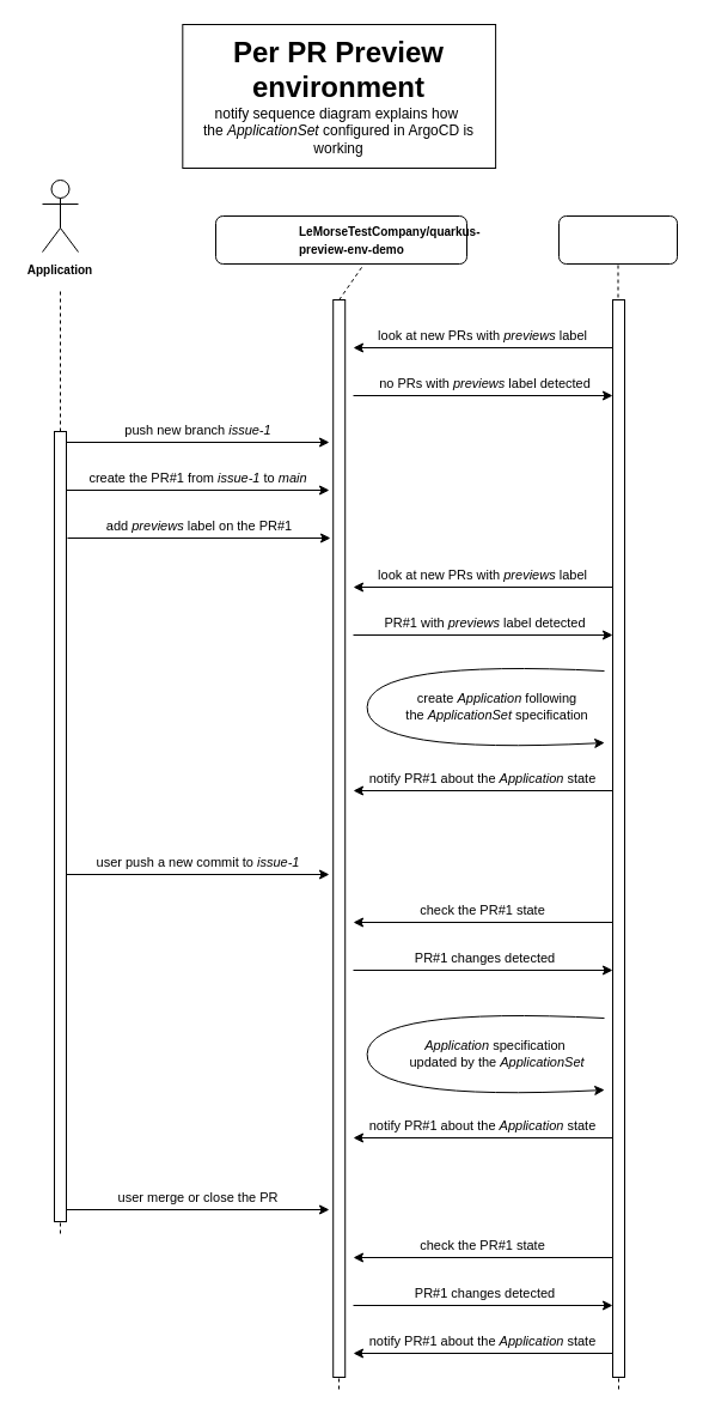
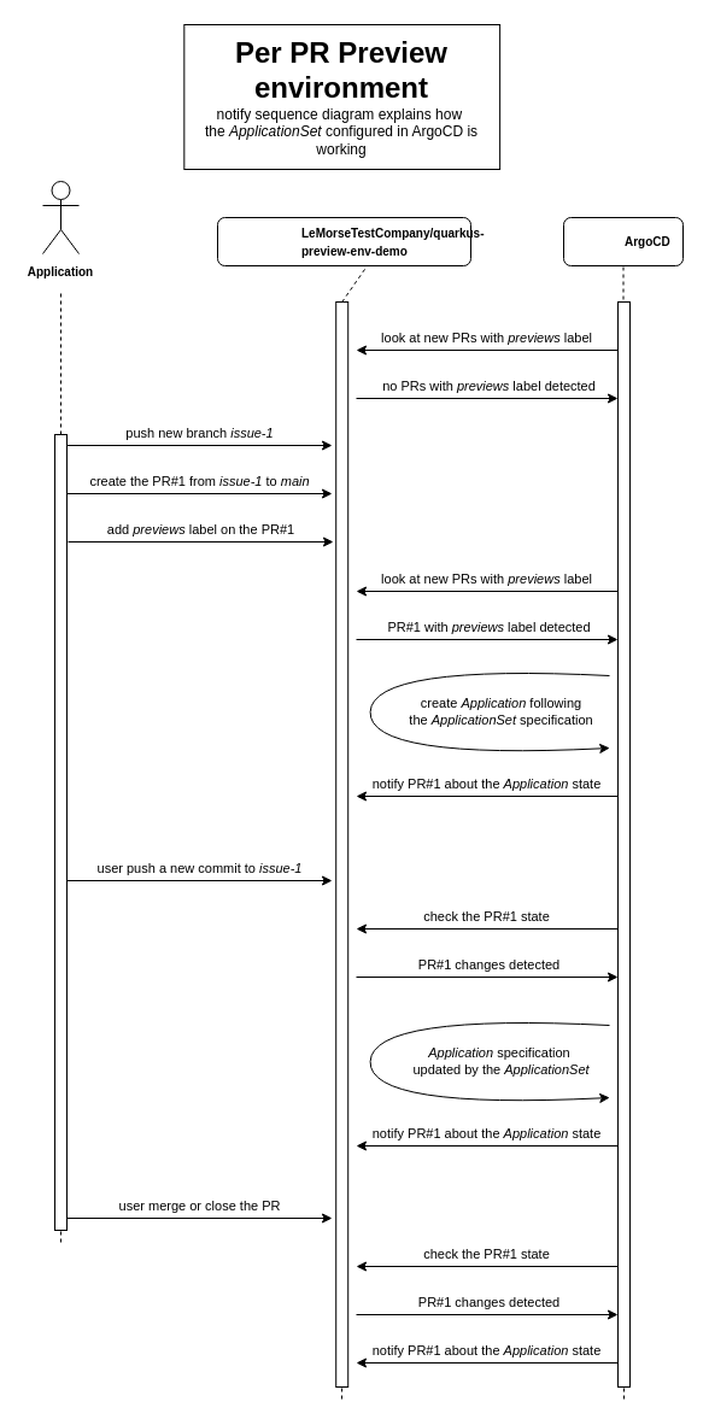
  <mxCell id="0" />
  <mxCell id="1" parent="0" />
  <mxCell id="2" value="" style="endArrow=none;dashed=1;html=1;rounded=0;entryX=0.5;entryY=1;entryDx=0;entryDy=0;" parent="1" target="6" edge="1"><mxGeometry width="50" height="50" relative="1" as="geometry"><mxPoint x="283.214" y="250" as="sourcePoint" /><mxPoint x="475" y="380" as="targetPoint" /></mxGeometry></mxCell>
  <mxCell id="3" value="" style="group" parent="1" vertex="1" connectable="0"><mxGeometry x="180" y="180" width="210" height="40" as="geometry" /></mxCell>
  <mxCell id="4" value="" style="rounded=1;whiteSpace=wrap;html=1;" parent="3" vertex="1"><mxGeometry width="210" height="40" as="geometry" /></mxCell>
  <mxCell id="5" value="" style="shape=image;verticalLabelPosition=bottom;labelBackgroundColor=default;verticalAlign=top;aspect=fixed;imageAspect=0;image=https://cdn-icons-png.flaticon.com/512/25/25231.png;" parent="3" vertex="1"><mxGeometry x="8.5" y="10" width="21" height="21" as="geometry" /></mxCell>
  <mxCell id="6" value="&lt;b&gt;&lt;font style=&quot;font-size: 10px;&quot;&gt;LeMorseTestCompany/quarkus-preview-env-demo&lt;/font&gt;&lt;/b&gt;" style="text;html=1;align=left;verticalAlign=middle;whiteSpace=wrap;rounded=0;" parent="3" vertex="1"><mxGeometry x="67.5" y="5.25" width="121.429" height="28.75" as="geometry" /></mxCell>
  <mxCell id="7" value="" style="endArrow=none;dashed=1;html=1;rounded=0;entryX=0.5;entryY=1;entryDx=0;entryDy=0;" parent="1" target="9" edge="1"><mxGeometry width="50" height="50" relative="1" as="geometry"><mxPoint x="517" y="1160" as="sourcePoint" /><mxPoint x="762" y="380" as="targetPoint" /></mxGeometry></mxCell>
  <mxCell id="8" value="" style="group" parent="1" vertex="1" connectable="0"><mxGeometry x="467" y="180" width="99" height="40" as="geometry" /></mxCell>
  <mxCell id="9" value="" style="rounded=1;whiteSpace=wrap;html=1;" parent="8" vertex="1"><mxGeometry width="99" height="40" as="geometry" /></mxCell>
+ <mxCell id="10" value="&lt;b&gt;&lt;font style=&quot;font-size: 10px;&quot;&gt;ArgoCD&lt;/font&gt;&lt;/b&gt;" style="text;html=1;align=left;verticalAlign=middle;whiteSpace=wrap;rounded=0;" parent="8" vertex="1"><mxGeometry x="49" y="5.63" width="39.96" height="28.75" as="geometry" /></mxCell>
  <mxCell id="11" value="" style="shape=image;verticalLabelPosition=bottom;labelBackgroundColor=default;verticalAlign=top;aspect=fixed;imageAspect=0;image=https://miro.medium.com/v2/resize:fit:1400/1*An25ihShzJkhL3jAwUaWfg.png;imageBorder=none;" parent="8" vertex="1"><mxGeometry x="4.243" y="5.248" width="30" height="30" as="geometry" /></mxCell>
  <mxCell id="12" value="" style="html=1;points=[];perimeter=orthogonalPerimeter;outlineConnect=0;targetShapes=umlLifeline;portConstraint=eastwest;newEdgeStyle={&quot;edgeStyle&quot;:&quot;elbowEdgeStyle&quot;,&quot;elbow&quot;:&quot;vertical&quot;,&quot;curved&quot;:0,&quot;rounded&quot;:0};" parent="1" vertex="1"><mxGeometry x="512" y="250" width="10" height="900" as="geometry" /></mxCell>
  <mxCell id="13" value="" style="shape=umlActor;verticalLabelPosition=bottom;verticalAlign=top;html=1;outlineConnect=0;" parent="1" vertex="1"><mxGeometry x="35" y="150" width="30" height="60" as="geometry" /></mxCell>
  <mxCell id="14" value="" style="endArrow=none;dashed=1;html=1;rounded=0;entryX=0.5;entryY=1;entryDx=0;entryDy=0;" parent="1" source="17" target="15" edge="1"><mxGeometry width="50" height="50" relative="1" as="geometry"><mxPoint x="50" y="500" as="sourcePoint" /><mxPoint x="293" y="224" as="targetPoint" /></mxGeometry></mxCell>
  <mxCell id="15" value="Application" style="text;html=1;align=center;verticalAlign=middle;whiteSpace=wrap;rounded=0;fontSize=10;fontStyle=1" parent="1" vertex="1"><mxGeometry x="20" y="210" width="60" height="30" as="geometry" /></mxCell>
  <mxCell id="16" value="" style="endArrow=none;dashed=1;html=1;rounded=0;entryX=0.5;entryY=1;entryDx=0;entryDy=0;" parent="1" target="17" edge="1"><mxGeometry width="50" height="50" relative="1" as="geometry"><mxPoint x="50" y="1030" as="sourcePoint" /><mxPoint x="50" y="240" as="targetPoint" /></mxGeometry></mxCell>
  <mxCell id="17" value="" style="html=1;points=[];perimeter=orthogonalPerimeter;outlineConnect=0;targetShapes=umlLifeline;portConstraint=eastwest;newEdgeStyle={&quot;edgeStyle&quot;:&quot;elbowEdgeStyle&quot;,&quot;elbow&quot;:&quot;vertical&quot;,&quot;curved&quot;:0,&quot;rounded&quot;:0};" parent="1" vertex="1"><mxGeometry x="45" y="360" width="10" height="660" as="geometry" /></mxCell>
  <mxCell id="18" value="" style="endArrow=none;dashed=1;html=1;rounded=0;entryX=0.5;entryY=1;entryDx=0;entryDy=0;" parent="1" source="27" edge="1"><mxGeometry width="50" height="50" relative="1" as="geometry"><mxPoint x="285" y="1090" as="sourcePoint" /><mxPoint x="283" y="440" as="targetPoint" /></mxGeometry></mxCell>
  <mxCell id="19" value="push new branch &lt;i&gt;issue-1&lt;/i&gt;" style="endArrow=classic;html=1;rounded=0;" parent="1" edge="1"><mxGeometry y="10" width="50" height="50" relative="1" as="geometry"><mxPoint x="55" y="369" as="sourcePoint" /><mxPoint x="275" y="369" as="targetPoint" /><mxPoint as="offset" /></mxGeometry></mxCell>
  <mxCell id="20" value="create the PR#1 from &lt;i&gt;issue-1&lt;/i&gt;&amp;nbsp;to &lt;i&gt;main&lt;/i&gt;" style="endArrow=classic;html=1;rounded=0;" parent="1" edge="1"><mxGeometry y="10" width="50" height="50" relative="1" as="geometry"><mxPoint x="55" y="409" as="sourcePoint" /><mxPoint x="275" y="409" as="targetPoint" /><mxPoint as="offset" /></mxGeometry></mxCell>
  <mxCell id="21" value="add &lt;i&gt;previews&lt;/i&gt;&amp;nbsp;label on the PR#1" style="endArrow=classic;html=1;rounded=0;" parent="1" edge="1"><mxGeometry y="10" width="50" height="50" relative="1" as="geometry"><mxPoint x="56" y="449" as="sourcePoint" /><mxPoint x="276" y="449" as="targetPoint" /><mxPoint as="offset" /></mxGeometry></mxCell>
  <mxCell id="22" value="look at new PRs with &lt;i&gt;previews&lt;/i&gt; label" style="endArrow=classic;html=1;rounded=0;" parent="1" source="12" edge="1"><mxGeometry y="-10" width="50" height="50" relative="1" as="geometry"><mxPoint x="508" y="290" as="sourcePoint" /><mxPoint x="295" y="290" as="targetPoint" /><mxPoint as="offset" /></mxGeometry></mxCell>
  <mxCell id="23" value="look at new PRs with &lt;i&gt;previews&lt;/i&gt; label" style="endArrow=classic;html=1;rounded=0;" parent="1" edge="1"><mxGeometry y="-10" width="50" height="50" relative="1" as="geometry"><mxPoint x="512" y="490" as="sourcePoint" /><mxPoint x="295" y="490" as="targetPoint" /><mxPoint as="offset" /></mxGeometry></mxCell>
  <mxCell id="24" value="PR#1 with &lt;i&gt;previews&lt;/i&gt;&amp;nbsp;label detected" style="endArrow=classic;html=1;rounded=0;" parent="1" edge="1"><mxGeometry x="0.014" y="10" width="50" height="50" relative="1" as="geometry"><mxPoint x="295" y="530" as="sourcePoint" /><mxPoint x="512" y="530" as="targetPoint" /><mxPoint as="offset" /></mxGeometry></mxCell>
  <mxCell id="25" value="no PRs with &lt;i&gt;previews&lt;/i&gt;&amp;nbsp;label detected" style="endArrow=classic;html=1;rounded=0;" parent="1" edge="1"><mxGeometry x="0.014" y="10" width="50" height="50" relative="1" as="geometry"><mxPoint x="295" y="330" as="sourcePoint" /><mxPoint x="512" y="330" as="targetPoint" /><mxPoint as="offset" /></mxGeometry></mxCell>
  <mxCell id="26" value="" style="endArrow=none;dashed=1;html=1;rounded=0;" parent="1" edge="1"><mxGeometry width="50" height="50" relative="1" as="geometry"><mxPoint x="283" y="1160" as="sourcePoint" /><mxPoint x="283.09" y="1150" as="targetPoint" /></mxGeometry></mxCell>
  <mxCell id="27" value="" style="html=1;points=[];perimeter=orthogonalPerimeter;outlineConnect=0;targetShapes=umlLifeline;portConstraint=eastwest;newEdgeStyle={&quot;edgeStyle&quot;:&quot;elbowEdgeStyle&quot;,&quot;elbow&quot;:&quot;vertical&quot;,&quot;curved&quot;:0,&quot;rounded&quot;:0};" parent="1" vertex="1"><mxGeometry x="278.21" y="250" width="10" height="900" as="geometry" /></mxCell>
  <mxCell id="28" value="notify PR#1 about the &lt;i&gt;Application&lt;/i&gt;&amp;nbsp;state" style="endArrow=classic;html=1;rounded=0;" parent="1" edge="1"><mxGeometry y="-10" width="50" height="50" relative="1" as="geometry"><mxPoint x="512" y="660" as="sourcePoint" /><mxPoint x="295" y="660" as="targetPoint" /><mxPoint as="offset" /></mxGeometry></mxCell>
  <mxCell id="29" value="user push a new commit to &lt;i&gt;issue-1&lt;/i&gt;" style="endArrow=classic;html=1;rounded=0;" parent="1" edge="1"><mxGeometry y="10" width="50" height="50" relative="1" as="geometry"><mxPoint x="55" y="730" as="sourcePoint" /><mxPoint x="275" y="730" as="targetPoint" /><mxPoint as="offset" /></mxGeometry></mxCell>
  <mxCell id="30" value="check the PR#1 state" style="endArrow=classic;html=1;rounded=0;" parent="1" edge="1"><mxGeometry y="-10" width="50" height="50" relative="1" as="geometry"><mxPoint x="512" y="770" as="sourcePoint" /><mxPoint x="295" y="770" as="targetPoint" /><mxPoint as="offset" /></mxGeometry></mxCell>
  <mxCell id="31" value="create &lt;i&gt;Application&lt;/i&gt; following &lt;br&gt;the &lt;i&gt;ApplicationSet&lt;/i&gt; specification" style="curved=1;endArrow=classic;html=1;rounded=0;" parent="1" edge="1"><mxGeometry x="0.629" y="34" width="50" height="50" relative="1" as="geometry"><mxPoint x="505" y="560" as="sourcePoint" /><mxPoint x="505.21" y="620" as="targetPoint" /><Array as="points"><mxPoint x="308.21" y="550" /><mxPoint x="305" y="630" /></Array><mxPoint as="offset" /></mxGeometry></mxCell>
  <mxCell id="32" value="user merge or close the PR" style="endArrow=classic;html=1;rounded=0;" parent="1" edge="1"><mxGeometry y="10" width="50" height="50" relative="1" as="geometry"><mxPoint x="55" y="1010" as="sourcePoint" /><mxPoint x="275" y="1010" as="targetPoint" /><mxPoint as="offset" /></mxGeometry></mxCell>
  <mxCell id="33" value="PR#1 changes detected" style="endArrow=classic;html=1;rounded=0;" parent="1" edge="1"><mxGeometry x="0.014" y="10" width="50" height="50" relative="1" as="geometry"><mxPoint x="295" y="810" as="sourcePoint" /><mxPoint x="512" y="810" as="targetPoint" /><mxPoint as="offset" /></mxGeometry></mxCell>
  <mxCell id="34" value="&lt;i&gt;Application&lt;/i&gt;&amp;nbsp;specification&amp;nbsp;&lt;div&gt;updated by the &lt;i&gt;ApplicationSet&lt;/i&gt;&lt;/div&gt;" style="curved=1;endArrow=classic;html=1;rounded=0;" parent="1" edge="1"><mxGeometry x="0.629" y="34" width="50" height="50" relative="1" as="geometry"><mxPoint x="505" y="850" as="sourcePoint" /><mxPoint x="505.21" y="910" as="targetPoint" /><Array as="points"><mxPoint x="308.21" y="840" /><mxPoint x="305" y="920" /></Array><mxPoint as="offset" /></mxGeometry></mxCell>
  <mxCell id="35" value="notify PR#1 about the &lt;i&gt;Application&lt;/i&gt;&amp;nbsp;state" style="endArrow=classic;html=1;rounded=0;" parent="1" edge="1"><mxGeometry y="-10" width="50" height="50" relative="1" as="geometry"><mxPoint x="512" y="950" as="sourcePoint" /><mxPoint x="295" y="950" as="targetPoint" /><mxPoint as="offset" /></mxGeometry></mxCell>
  <mxCell id="36" value="check the PR#1 state" style="endArrow=classic;html=1;rounded=0;" parent="1" edge="1"><mxGeometry y="-10" width="50" height="50" relative="1" as="geometry"><mxPoint x="512" y="1050" as="sourcePoint" /><mxPoint x="295" y="1050" as="targetPoint" /><mxPoint as="offset" /></mxGeometry></mxCell>
  <mxCell id="37" value="PR#1 changes detected" style="endArrow=classic;html=1;rounded=0;" parent="1" edge="1"><mxGeometry x="0.014" y="10" width="50" height="50" relative="1" as="geometry"><mxPoint x="295" y="1090" as="sourcePoint" /><mxPoint x="512" y="1090" as="targetPoint" /><mxPoint as="offset" /></mxGeometry></mxCell>
  <mxCell id="38" value="notify PR#1 about the &lt;i&gt;Application&lt;/i&gt;&amp;nbsp;state" style="endArrow=classic;html=1;rounded=0;" parent="1" edge="1"><mxGeometry y="-10" width="50" height="50" relative="1" as="geometry"><mxPoint x="512" y="1130" as="sourcePoint" /><mxPoint x="295" y="1130" as="targetPoint" /><mxPoint as="offset" /></mxGeometry></mxCell>
  <mxCell id="39" value="Per PR Preview environment&lt;div style=&quot;font-size: 12px;&quot;&gt;&lt;span style=&quot;font-weight: normal;&quot;&gt;notify sequence diagram explains how&amp;nbsp; the&amp;nbsp;&lt;i&gt;ApplicationSet&lt;/i&gt;&amp;nbsp;configured in ArgoCD is working&lt;br&gt;&lt;/span&gt;&lt;/div&gt;" style="text;html=1;align=center;verticalAlign=middle;whiteSpace=wrap;rounded=0;fontSize=24;fontStyle=1;strokeColor=default;" parent="1" vertex="1"><mxGeometry x="152.32" y="20" width="261.79" height="120" as="geometry" /></mxCell>
